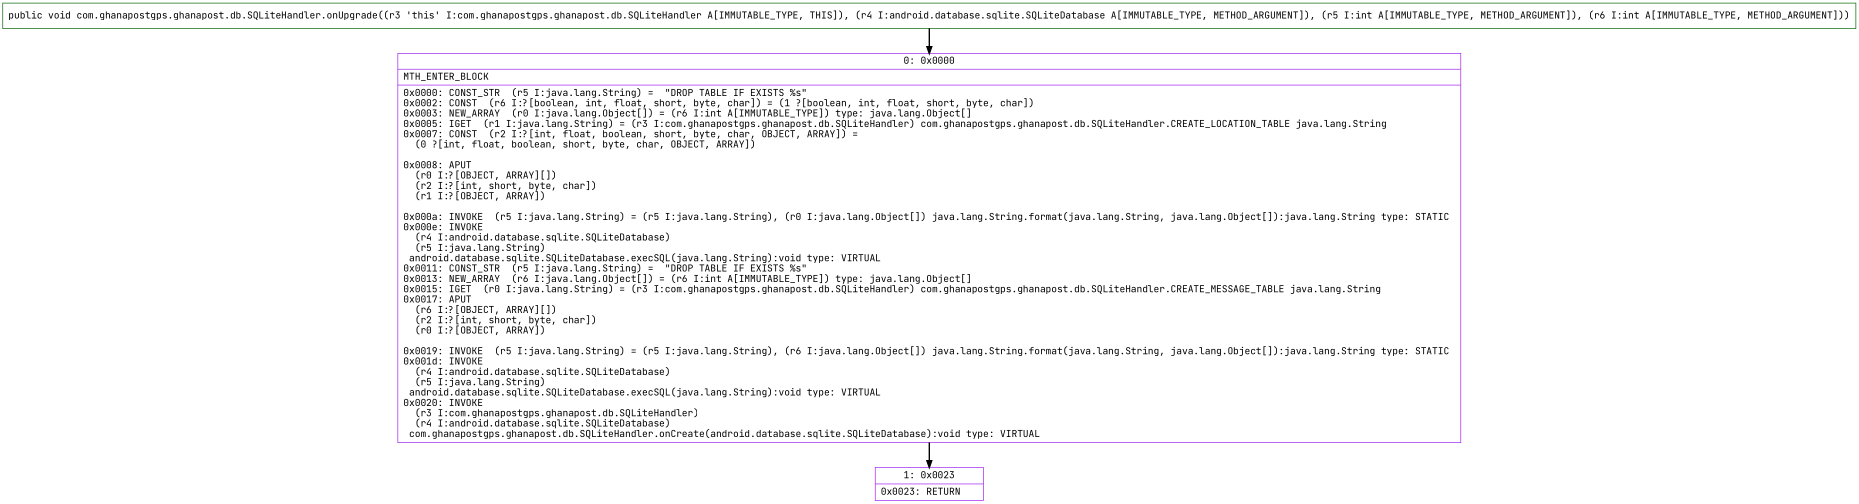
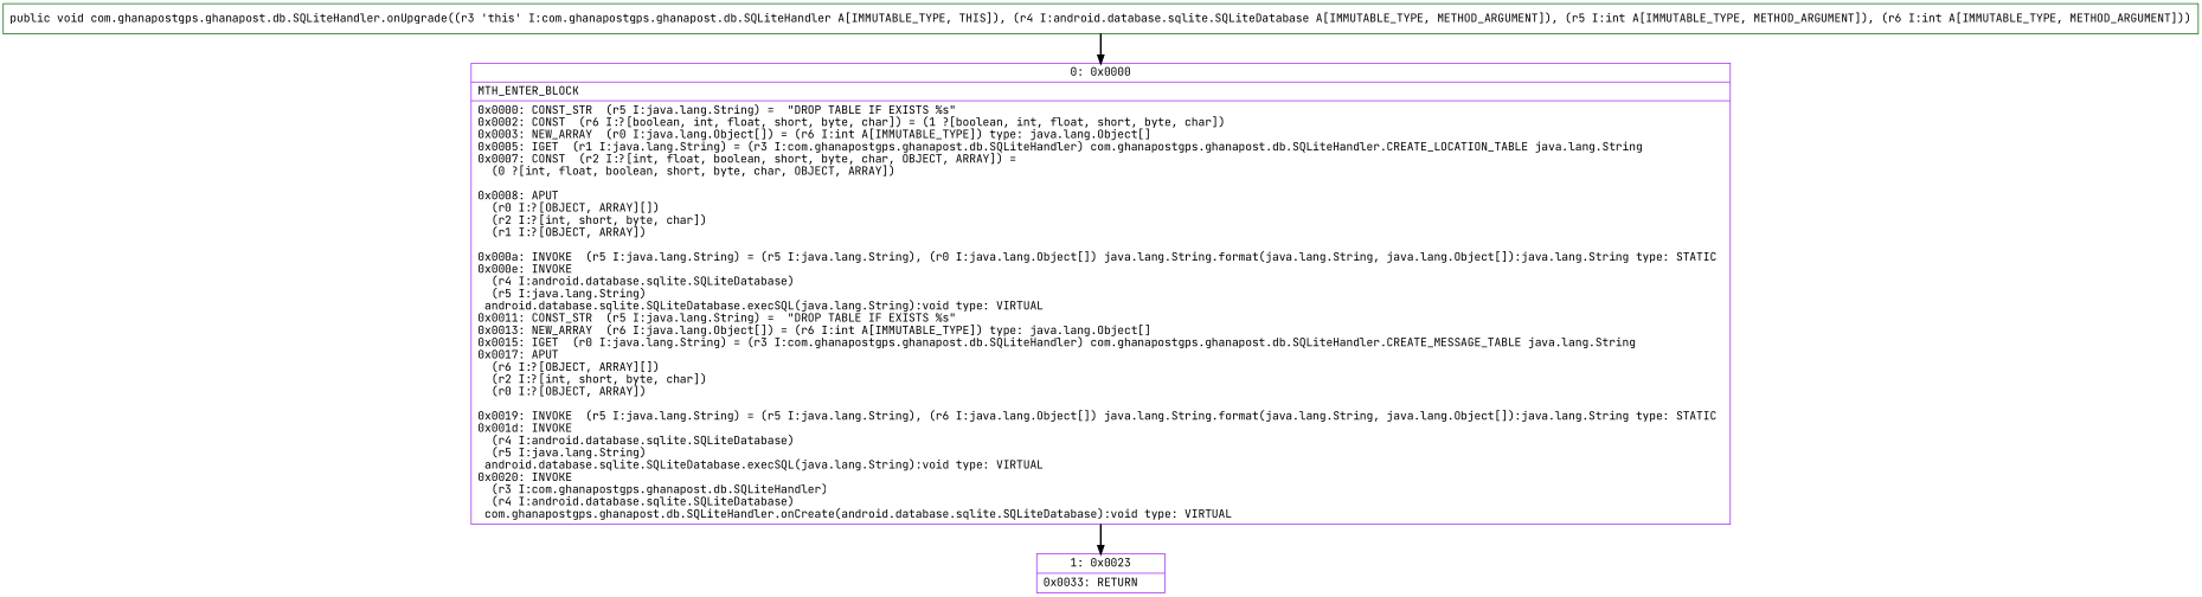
  digraph {
    fontname="JetBrains Mono"
    node [shape=record color=purple fontname="JetBrains Mono"]
    edge [style=bold fontname="JetBrains Mono"]
    n1 [label="{0\:\ 0x0000|MTH_ENTER_BLOCK\l|0x0000: CONST_STR  (r5 I:java.lang.String) =  \"DROP TABLE IF EXISTS %s\" \l0x0002: CONST  (r6 I:?[boolean, int, float, short, byte, char]) = (1 ?[boolean, int, float, short, byte, char]) \l0x0003: NEW_ARRAY  (r0 I:java.lang.Object[]) = (r6 I:int A[IMMUTABLE_TYPE]) type: java.lang.Object[] \l0x0005: IGET  (r1 I:java.lang.String) = (r3 I:com.ghanapostgps.ghanapost.db.SQLiteHandler) com.ghanapostgps.ghanapost.db.SQLiteHandler.CREATE_LOCATION_TABLE java.lang.String \l0x0007: CONST  (r2 I:?[int, float, boolean, short, byte, char, OBJECT, ARRAY]) = \l  (0 ?[int, float, boolean, short, byte, char, OBJECT, ARRAY])\l \l0x0008: APUT  \l  (r0 I:?[OBJECT, ARRAY][])\l  (r2 I:?[int, short, byte, char])\l  (r1 I:?[OBJECT, ARRAY])\l \l0x000a: INVOKE  (r5 I:java.lang.String) = (r5 I:java.lang.String), (r0 I:java.lang.Object[]) java.lang.String.format(java.lang.String, java.lang.Object[]):java.lang.String type: STATIC \l0x000e: INVOKE  \l  (r4 I:android.database.sqlite.SQLiteDatabase)\l  (r5 I:java.lang.String)\l android.database.sqlite.SQLiteDatabase.execSQL(java.lang.String):void type: VIRTUAL \l0x0011: CONST_STR  (r5 I:java.lang.String) =  \"DROP TABLE IF EXISTS %s\" \l0x0013: NEW_ARRAY  (r6 I:java.lang.Object[]) = (r6 I:int A[IMMUTABLE_TYPE]) type: java.lang.Object[] \l0x0015: IGET  (r0 I:java.lang.String) = (r3 I:com.ghanapostgps.ghanapost.db.SQLiteHandler) com.ghanapostgps.ghanapost.db.SQLiteHandler.CREATE_MESSAGE_TABLE java.lang.String \l0x0017: APUT  \l  (r6 I:?[OBJECT, ARRAY][])\l  (r2 I:?[int, short, byte, char])\l  (r0 I:?[OBJECT, ARRAY])\l \l0x0019: INVOKE  (r5 I:java.lang.String) = (r5 I:java.lang.String), (r6 I:java.lang.Object[]) java.lang.String.format(java.lang.String, java.lang.Object[]):java.lang.String type: STATIC \l0x001d: INVOKE  \l  (r4 I:android.database.sqlite.SQLiteDatabase)\l  (r5 I:java.lang.String)\l android.database.sqlite.SQLiteDatabase.execSQL(java.lang.String):void type: VIRTUAL \l0x0020: INVOKE  \l  (r3 I:com.ghanapostgps.ghanapost.db.SQLiteHandler)\l  (r4 I:android.database.sqlite.SQLiteDatabase)\l com.ghanapostgps.ghanapost.db.SQLiteHandler.onCreate(android.database.sqlite.SQLiteDatabase):void type: VIRTUAL \l}"]
-   n2 [label="{1\:\ 0x0023|0x0023: RETURN   \l}"]
+   n2 [label="{1\:\ 0x0023|0x0033: RETURN   \l}"]
    n3 [label="{public void com.ghanapostgps.ghanapost.db.SQLiteHandler.onUpgrade((r3 'this' I:com.ghanapostgps.ghanapost.db.SQLiteHandler A[IMMUTABLE_TYPE, THIS]), (r4 I:android.database.sqlite.SQLiteDatabase A[IMMUTABLE_TYPE, METHOD_ARGUMENT]), (r5 I:int A[IMMUTABLE_TYPE, METHOD_ARGUMENT]), (r6 I:int A[IMMUTABLE_TYPE, METHOD_ARGUMENT])) }" color=darkgreen]
    n1 -> n2
    n3 -> n1
  }
